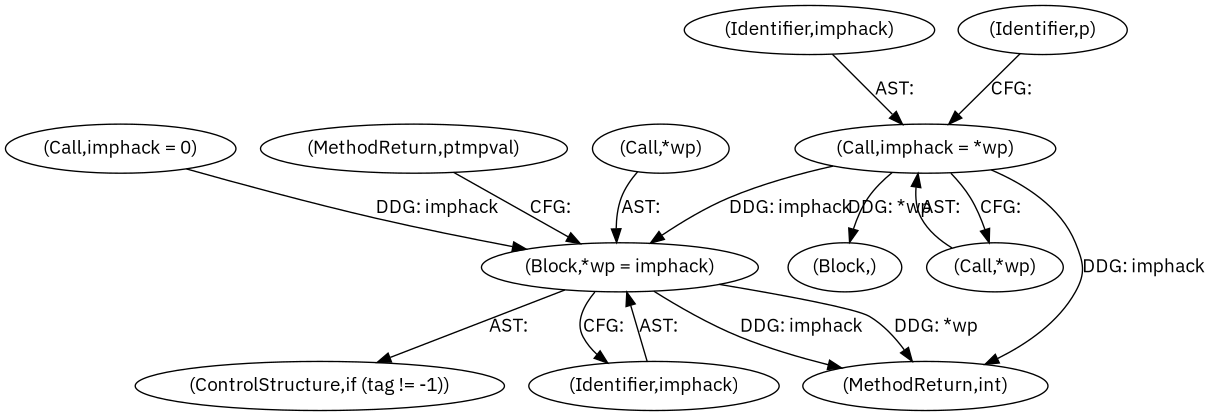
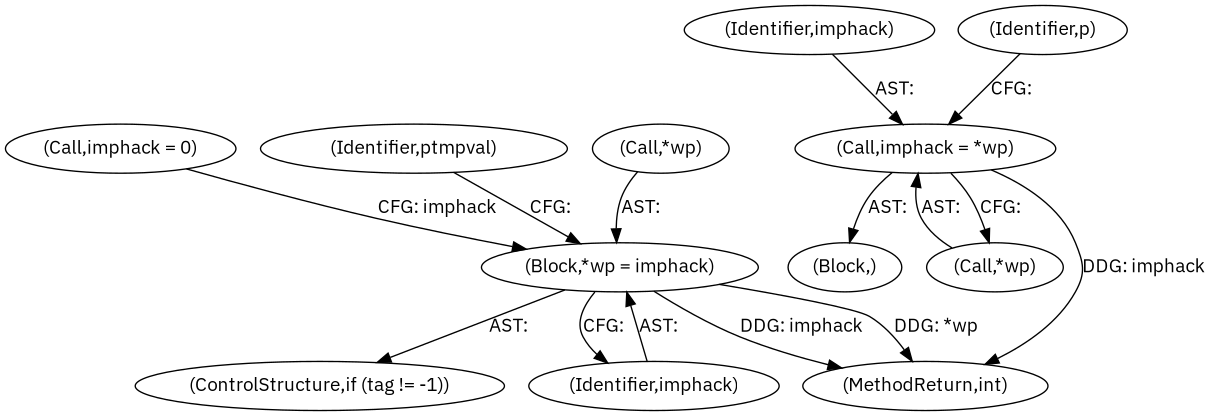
  digraph {
    fontname="IBM Plex Sans"
    node [fontname="IBM Plex Sans"]
    edge [fontname="IBM Plex Sans"]
    n1 [label="(Call,imphack = *wp)"]
    n2 [label="(Block,*wp = imphack)"]
    n3 [label="(MethodReturn,int)"]
    n4 [label="(Call,*wp)"]
    n5 [label="(Block,)"]
    n6 [label="(ControlStructure,if (tag != -1))"]
    n7 [label="(Identifier,imphack)"]
    n8 [label="(Call,imphack = 0)"]
-   n9 [label="(MethodReturn,ptmpval)"]
+   n9 [label="(Identifier,ptmpval)"]
    n10 [label="(Identifier,imphack)"]
    n11 [label="(Identifier,p)"]
    n12 [label="(Call,*wp)"]
-   n1 -> n2 [label="DDG: imphack"]
    n1 -> n3 [label="DDG: imphack"]
    n1 -> n4 [label="CFG: "]
-   n1 -> n5 [label="DDG: *wp"]
+   n1 -> n5 [label="AST: "]
    n2 -> n3 [label="DDG: *wp"]
    n2 -> n3 [label="DDG: imphack"]
    n2 -> n6 [label="AST: "]
    n2 -> n7 [label="CFG: "]
    n4 -> n1 [label="AST: "]
    n7 -> n2 [label="AST: "]
-   n8 -> n2 [label="DDG: imphack"]
+   n8 -> n2 [label="CFG: imphack"]
    n9 -> n2 [label="CFG: "]
    n10 -> n1 [label="AST: "]
    n11 -> n1 [label="CFG: "]
    n12 -> n2 [label="AST: "]
  }
